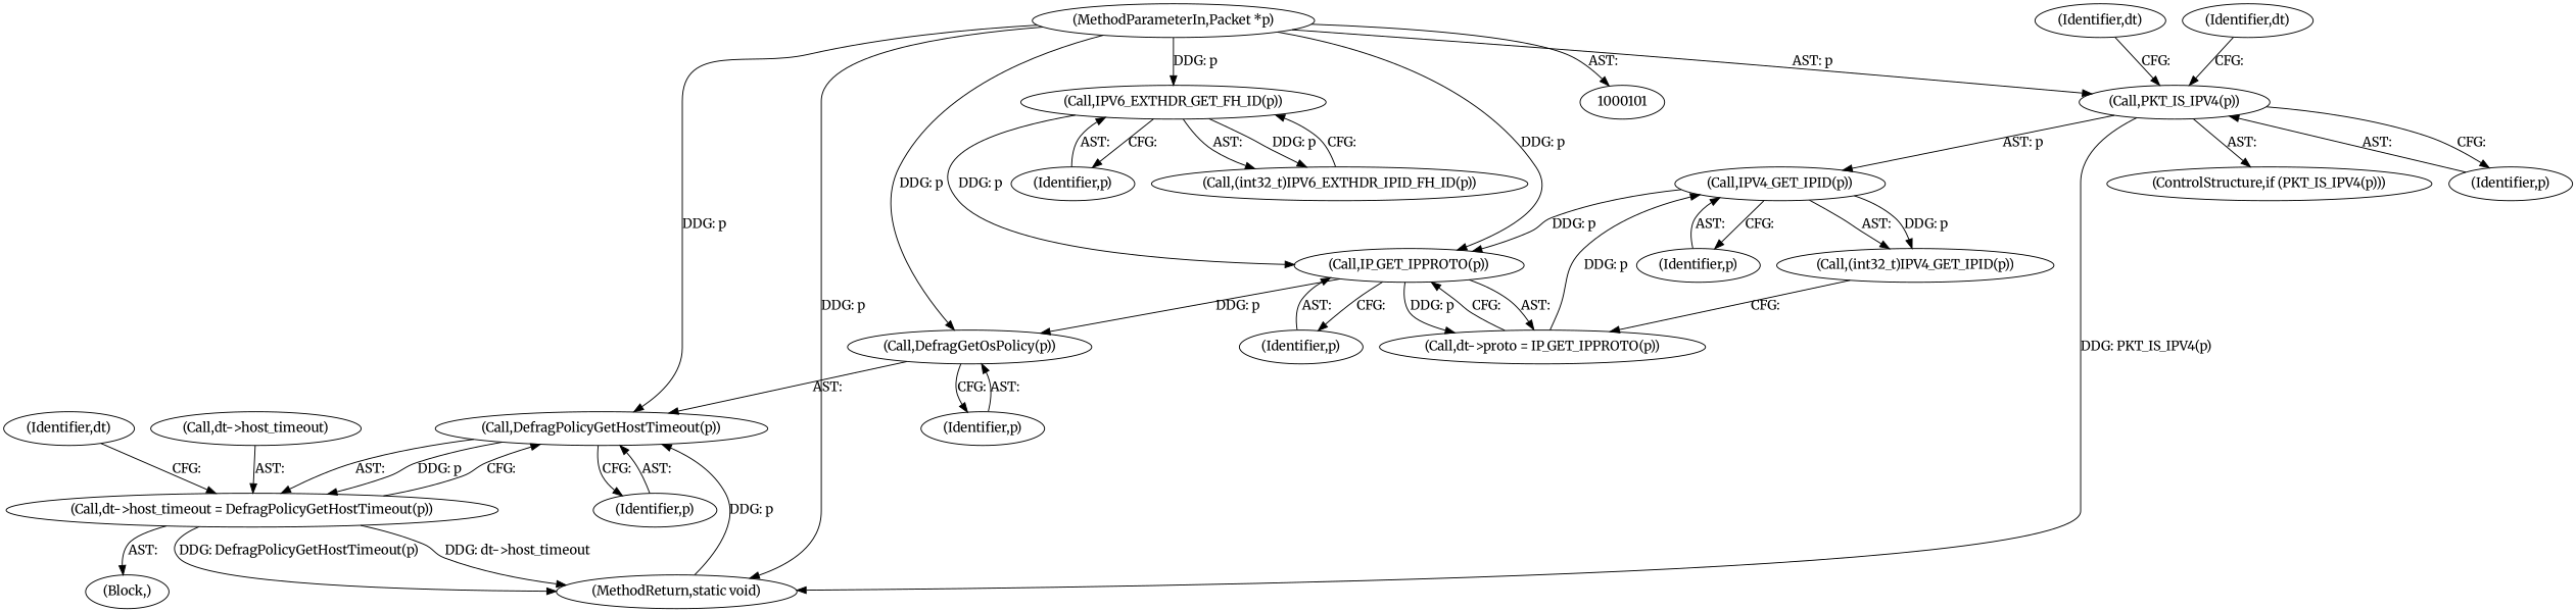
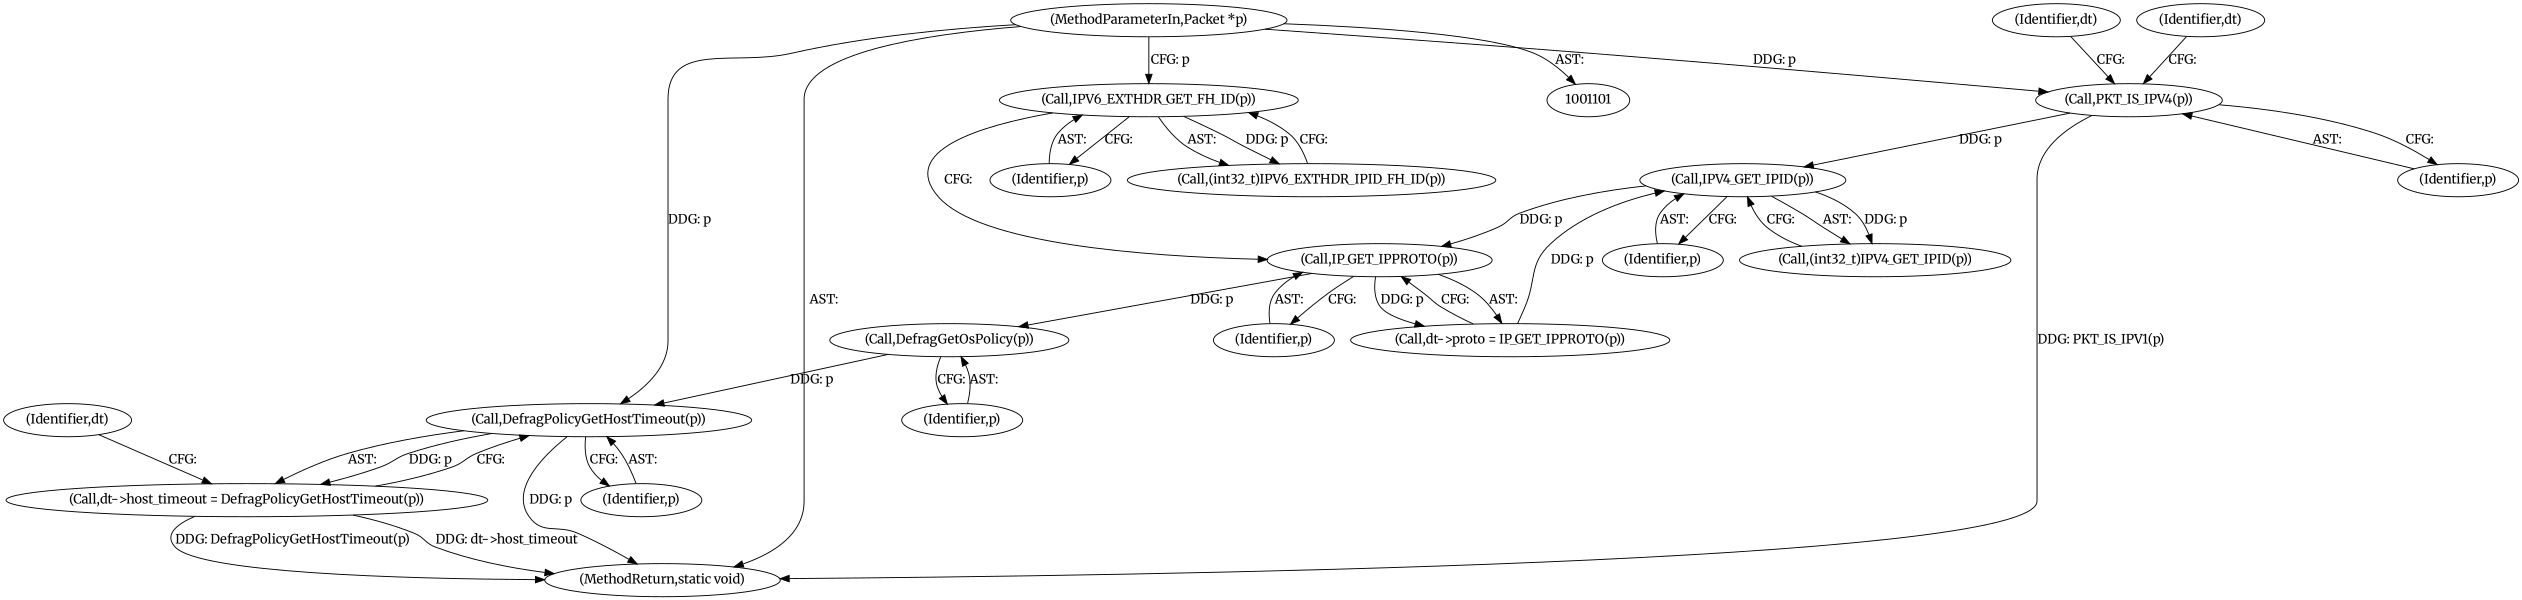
  digraph {
    fontname=Merriweather
    node [fontname=Merriweather]
    edge [fontname=Merriweather]
    n1 [label="(Call,DefragPolicyGetHostTimeout(p))"]
    n2 [label="(Call,dt->host_timeout = DefragPolicyGetHostTimeout(p))"]
    n3 [label="(Identifier,p)"]
    n4 [label="(MethodReturn,static void)"]
-   n5 [label="(Block,)"]
    n6 [label="(Call,DefragGetOsPolicy(p))"]
    n7 [label="(Identifier,p)"]
    n8 [label="(Call,IP_GET_IPPROTO(p))"]
    n9 [label="(Call,dt->proto = IP_GET_IPPROTO(p))"]
    n10 [label="(Identifier,p)"]
    n11 [label="(Call,IPV4_GET_IPID(p))"]
    n12 [label="(Call,IPV6_EXTHDR_GET_FH_ID(p))"]
    n13 [label="(Identifier,p)"]
    n14 [label="(Call,(int32_t)IPV6_EXTHDR_IPID_FH_ID(p))"]
    n15 [label="(Call,PKT_IS_IPV4(p))"]
-   n16 [label="(ControlStructure,if (PKT_IS_IPV4(p)))"]
    n17 [label="(Identifier,p)"]
    n18 [label="(Identifier,p)"]
    n19 [label="(Call,(int32_t)IPV4_GET_IPID(p))"]
    n20 [label="(MethodParameterIn,Packet *p)"]
-   1000101
+   1000101 [label=1001101]
    n22 [label="(Identifier,dt)"]
-   n23 [label="(Call,dt->host_timeout)"]
    n24 [label="(Identifier,dt)"]
    n25 [label="(Identifier,dt)"]
    n1 -> n2 [label="AST: "]
    n1 -> n2 [label="DDG: p"]
    n1 -> n3 [label="CFG: "]
-   n4 -> n1 [label="DDG: p"]
+   n1 -> n4 [label="DDG: p"]
    n2 -> n1 [label="CFG: "]
    n2 -> n4 [label="DDG: dt->host_timeout"]
    n2 -> n4 [label="DDG: DefragPolicyGetHostTimeout(p)"]
-   n2 -> n5 [label="AST: "]
    n3 -> n1 [label="AST: "]
-   n6 -> n1 [label="AST: "]
+   n6 -> n1 [label="DDG: p"]
    n6 -> n7 [label="CFG: "]
    n7 -> n6 [label="AST: "]
    n8 -> n6 [label="DDG: p"]
    n8 -> n9 [label="AST: "]
    n8 -> n9 [label="DDG: p"]
    n8 -> n10 [label="CFG: "]
    n9 -> n8 [label="CFG: "]
    n9 -> n11 [label="DDG: p"]
    n10 -> n8 [label="AST: "]
    n11 -> n8 [label="DDG: p"]
    n11 -> n18 [label="CFG: "]
    n11 -> n19 [label="AST: "]
    n11 -> n19 [label="DDG: p"]
-   n12 -> n8 [label="DDG: p"]
+   n12 -> n8 [label="CFG: "]
    n12 -> n13 [label="CFG: "]
    n12 -> n14 [label="AST: "]
    n12 -> n14 [label="DDG: p"]
    n13 -> n12 [label="AST: "]
    n14 -> n12 [label="CFG: "]
-   n15 -> n4 [label="DDG: PKT_IS_IPV4(p)"]
-   n15 -> n11 [label="AST: p"]
-   n15 -> n16 [label="AST: "]
+   n15 -> n4 [label="DDG: PKT_IS_IPV1(p)"]
+   n15 -> n11 [label="DDG: p"]
    n15 -> n17 [label="CFG: "]
    n17 -> n15 [label="AST: "]
    n18 -> n11 [label="AST: "]
-   n19 -> n9 [label="CFG: "]
+   n19 -> n11 [label="CFG: "]
    n20 -> n1 [label="DDG: p"]
-   n20 -> n4 [label="DDG: p"]
-   n20 -> n6 [label="DDG: p"]
-   n20 -> n8 [label="DDG: p"]
-   n20 -> n12 [label="DDG: p"]
-   n20 -> n15 [label="AST: p"]
+   n20 -> n4 [label="AST: "]
+   n20 -> n12 [label="CFG: p"]
+   n20 -> n15 [label="DDG: p"]
    n20 -> 1000101 [label="AST: "]
    n22 -> n2 [label="CFG: "]
-   n23 -> n2 [label="AST: "]
    n24 -> n15 [label="CFG: "]
    n25 -> n15 [label="CFG: "]
  }
